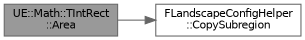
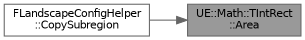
  digraph {
    rankdir=RL
    node [fontname=Helvetica fontsize=10 shape=box style=filled]
    n1 [color=gray40 fillcolor=grey60 fontcolor=black height=0.2 label="UE::Math::TIntRect\l::Area" width=0.4]
    n2 [color=grey40 fillcolor=white height=0.2 label="FLandscapeConfigHelper\l::CopySubregion" width=0.4]
-   n2 -> n1 [color=gray40 dir=back fontname=Helvetica fontsize=10 labelfontname=Helvetica labelfontsize=10 style=solid]
+   n1 -> n2 [color=gray40 dir=back fontname=Helvetica fontsize=10 labelfontname=Helvetica labelfontsize=10 style=solid]
  }
